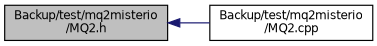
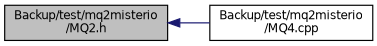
  digraph {
    rankdir=LR
    node [color=black fontname=Helvetica fontsize=10 shape=record style=filled]
    n1 [fillcolor=grey75 fontcolor=black height=0.2 label="Backup/test/mq2misterio\l/MQ2.h" width=0.4]
-   n2 [fillcolor=white height=0.2 label="Backup/test/mq2misterio\l/MQ2.cpp" width=0.4]
+   n2 [fillcolor=white height=0.2 label="Backup/test/mq2misterio\l/MQ4.cpp" width=0.4]
    n1 -> n2 [color=midnightblue dir=back fontname=Helvetica fontsize=10 labelfontname=Helvetica labelfontsize=10 style=solid]
  }
